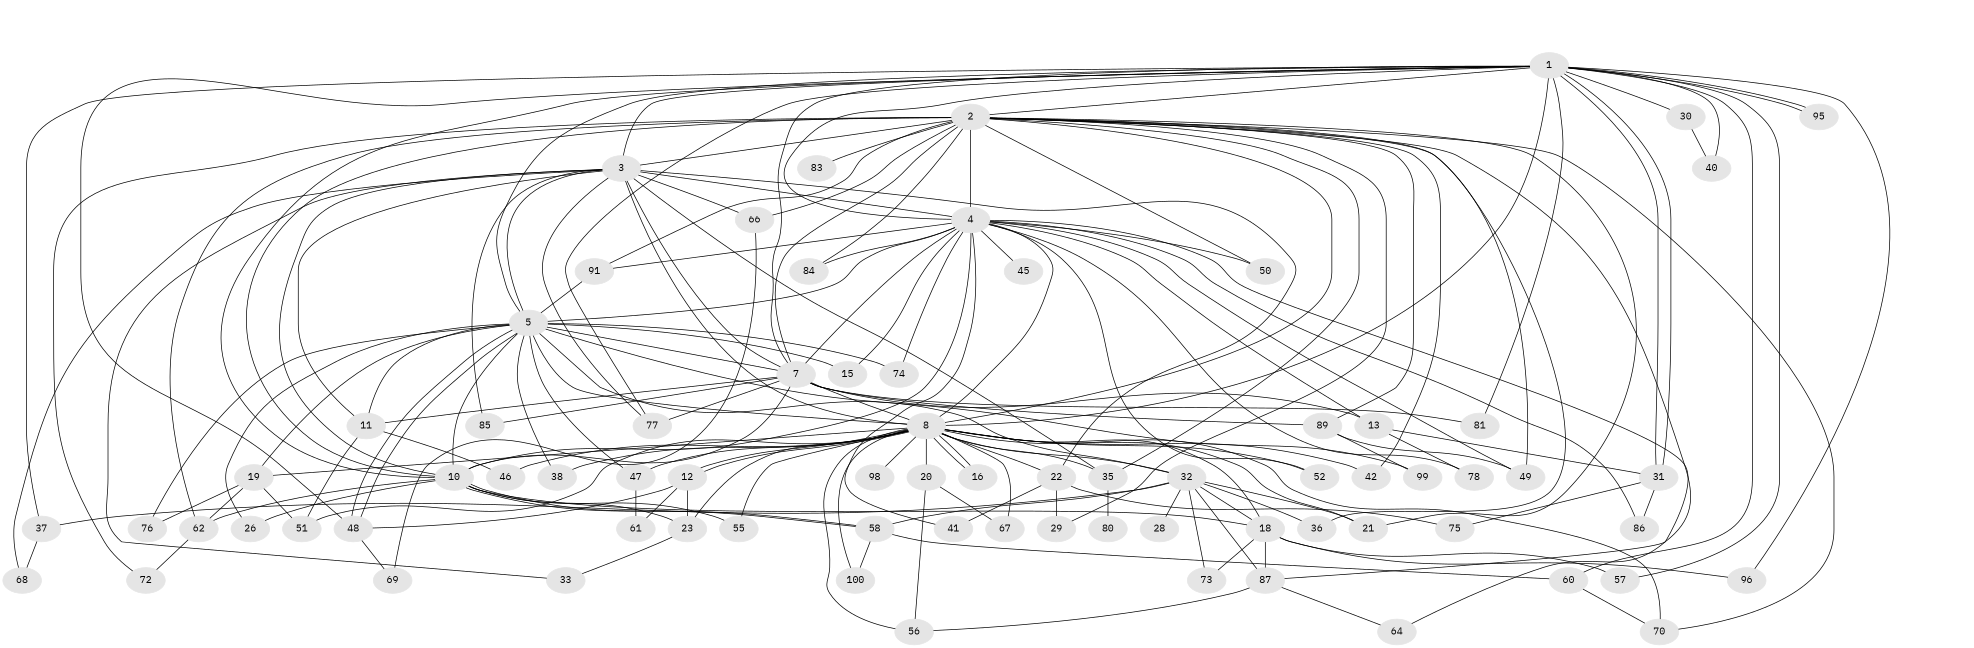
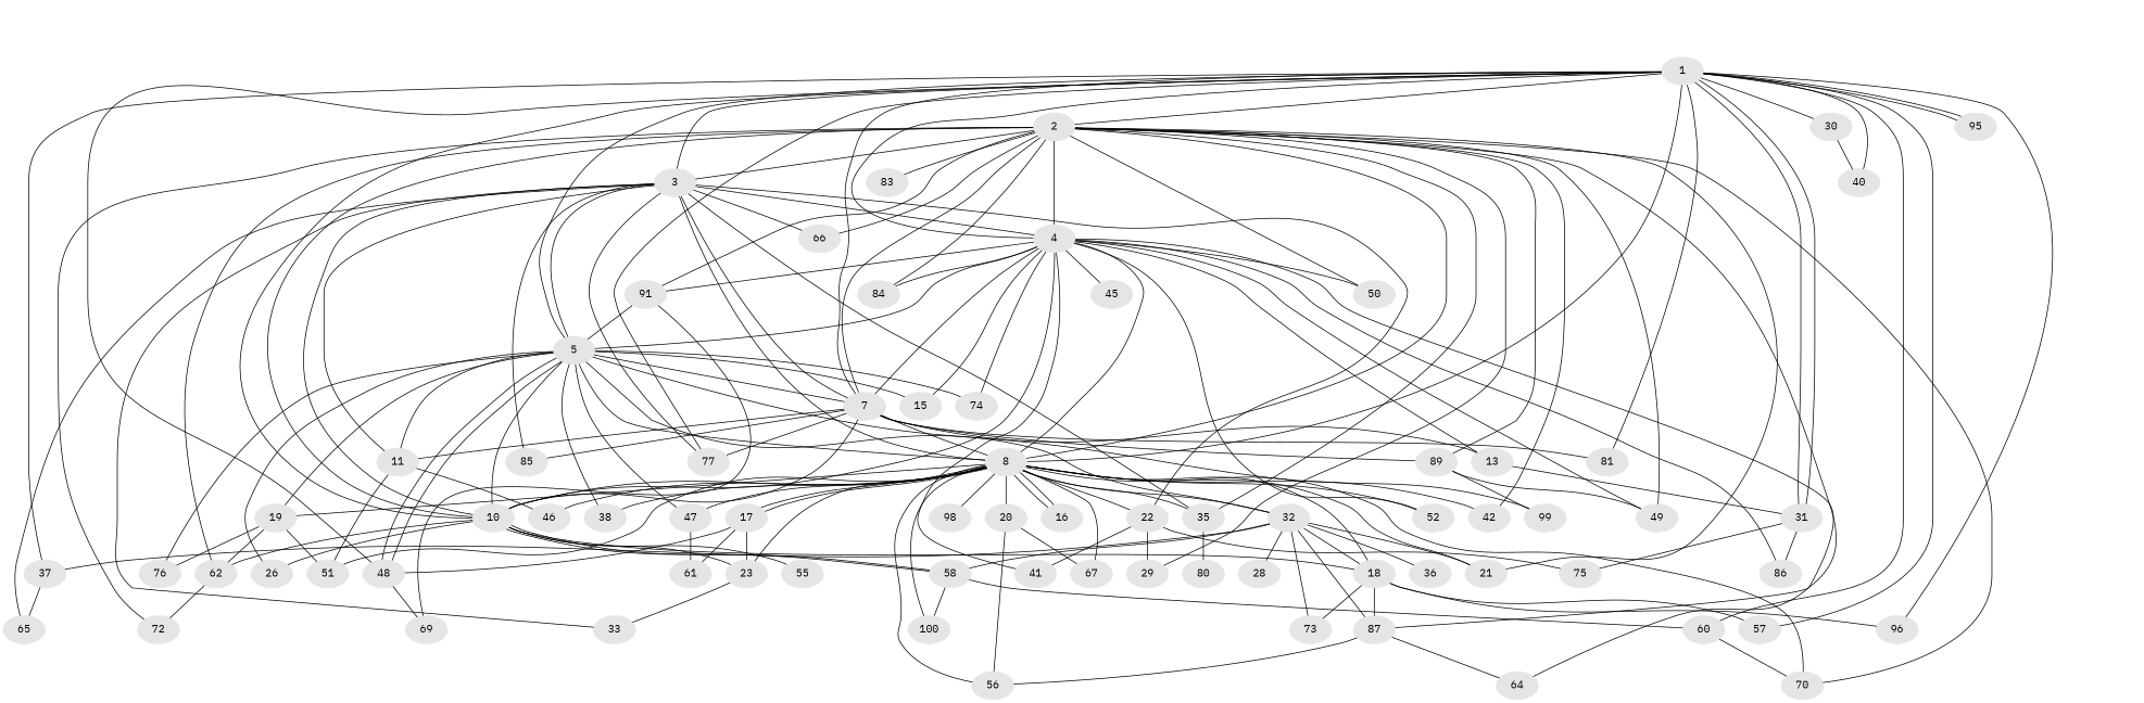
  graph {
    fontname="IBM Plex Mono"
    node [color=gray90 fontname="IBM Plex Mono" style=filled]
    edge [fontname="IBM Plex Mono"]
    1 [super="+71"]
    2 [super="+9"]
    3 [super="+65"]
    4 [super="+6"]
    5 [super="+43"]
    7 [super="+94"]
    8 [super="+14"]
    10 [super="+54"]
    30
    31 [super="+44"]
    37
    40
    48 [super="+101"]
    57
    60
    77
    81
    95
    96
    21 [super="+97"]
    n21 [label=87 super="+63"]
    29
    35 [super="+89"]
    36
    n25 [label=89]
    42
    49 [super="+93"]
    50
    62 [super="+92"]
    66
    70
    72
    83
    84
    91
    11
    22 [super="+79"]
    n38 [label=85]
    33
-   68
+   68 [label=65]
    41 [super="+59"]
    13 [super="+82"]
    15
    45
    52 [super="+88"]
    64
    74
-   78
    86
    n50 [label=32 super="+85"]
    19
    26
    n53 [label=38]
    47
    76
    99
    16
-   17 [super="+90" label=12]
+   17 [super="+90"]
    18 [super="+32"]
    20 [super="+87"]
    23 [super="+38"]
    46
    51 [super="+53"]
    56
    67
    98
    100
    55
    58
    75
    69
    80
    28
    73
    61
    1 -- 2 [weight=2]
    1 -- 3
    1 -- 4 [weight=3]
    1 -- 5
    1 -- 7
    1 -- 8 [weight=2]
    1 -- 10
    1 -- 30
    1 -- 31 [weight=2]
    1 -- 31
    1 -- 37
    1 -- 40
    1 -- 48
    1 -- 57
    1 -- 60
    1 -- 77
    1 -- 81
    1 -- 95
    1 -- 95
    1 -- 96
    2 -- 3 [weight=2]
    2 -- 4 [weight=4]
    2 -- 7 [weight=2]
    2 -- 8 [weight=2]
    2 -- 10 [weight=2]
    2 -- 21
    2 -- n21
    2 -- 29
    2 -- 35
-   2 -- 36
    2 -- n25
    2 -- 42
    2 -- 49
    2 -- 50
    2 -- 62
    2 -- 66
    2 -- 70
    2 -- 72
    2 -- 83
    2 -- 84
    2 -- 91
    3 -- 4 [weight=3]
    3 -- 5
    3 -- 7
    3 -- 8
    3 -- 10
    3 -- 77
    3 -- 35
    3 -- 66
    3 -- 11
    3 -- 22
    3 -- n38
    3 -- 33
    3 -- 68
    4 -- 5 [weight=2]
    4 -- 7 [weight=2]
    4 -- 8 [weight=2]
    4 -- 10 [weight=2]
    4 -- 49
    4 -- 50
    4 -- 84
    4 -- 91
    4 -- 41
    4 -- 13
    4 -- 15
    4 -- 45
    4 -- 52
    4 -- 64
    4 -- 74
-   4 -- 78
    4 -- 86
    5 -- 7
    5 -- 8
    5 -- 10
    5 -- 48
    5 -- 48
    5 -- 11
    5 -- 15
    5 -- 74
    5 -- n50
    5 -- 19
    5 -- 26
    5 -- n53
    5 -- 47
    5 -- 76
    5 -- 99
    7 -- 8
    7 -- 10
    7 -- 77
    7 -- 81
    7 -- n25
    7 -- 11
    7 -- n38
    7 -- 13
-   8 -- 55
+   8 -- 10
    8 -- 21
    8 -- 35
    8 -- 42
    8 -- 70
    8 -- 22 [weight=2]
    8 -- 52 [weight=2]
    8 -- n50
    8 -- 19
    8 -- n53
    8 -- 47
    8 -- 16
    8 -- 16
    8 -- 17
    8 -- 17
    8 -- 18
    8 -- 20 [weight=2]
    8 -- 23 [weight=2]
    8 -- 46
    8 -- 51
    8 -- 56
    8 -- 67
    8 -- 98 [weight=2]
    8 -- 100
    10 -- 62
    10 -- 26
    10 -- 18
    10 -- 23
    10 -- 55 [weight=2]
    10 -- 58
    10 -- 58
    30 -- 40
    31 -- 86
    31 -- 75
    37 -- 68
    48 -- 69
    60 -- 70
    n21 -- 64
    n21 -- 56
    35 -- 80
    n25 -- 49
    n25 -- 99
    62 -- 72
-   66 -- 69
+   91 -- 69
    91 -- 5 [weight=2]
    11 -- 46
    11 -- 51
    22 -- 29
    22 -- 41
    22 -- 75
    13 -- 31
-   13 -- 78
    n50 -- 37
    n50 -- 21
    n50 -- n21
    n50 -- 36
    n50 -- 18
    n50 -- 58
    n50 -- 28
    n50 -- 73
    19 -- 62
    19 -- 76
    19 -- 51
    47 -- 61
    17 -- 48
    17 -- 23
    17 -- 61
    18 -- 57
    18 -- 96
    18 -- n21
    18 -- 73
    20 -- 56
    20 -- 67
    23 -- 33
    58 -- 60
    58 -- 100
  }
